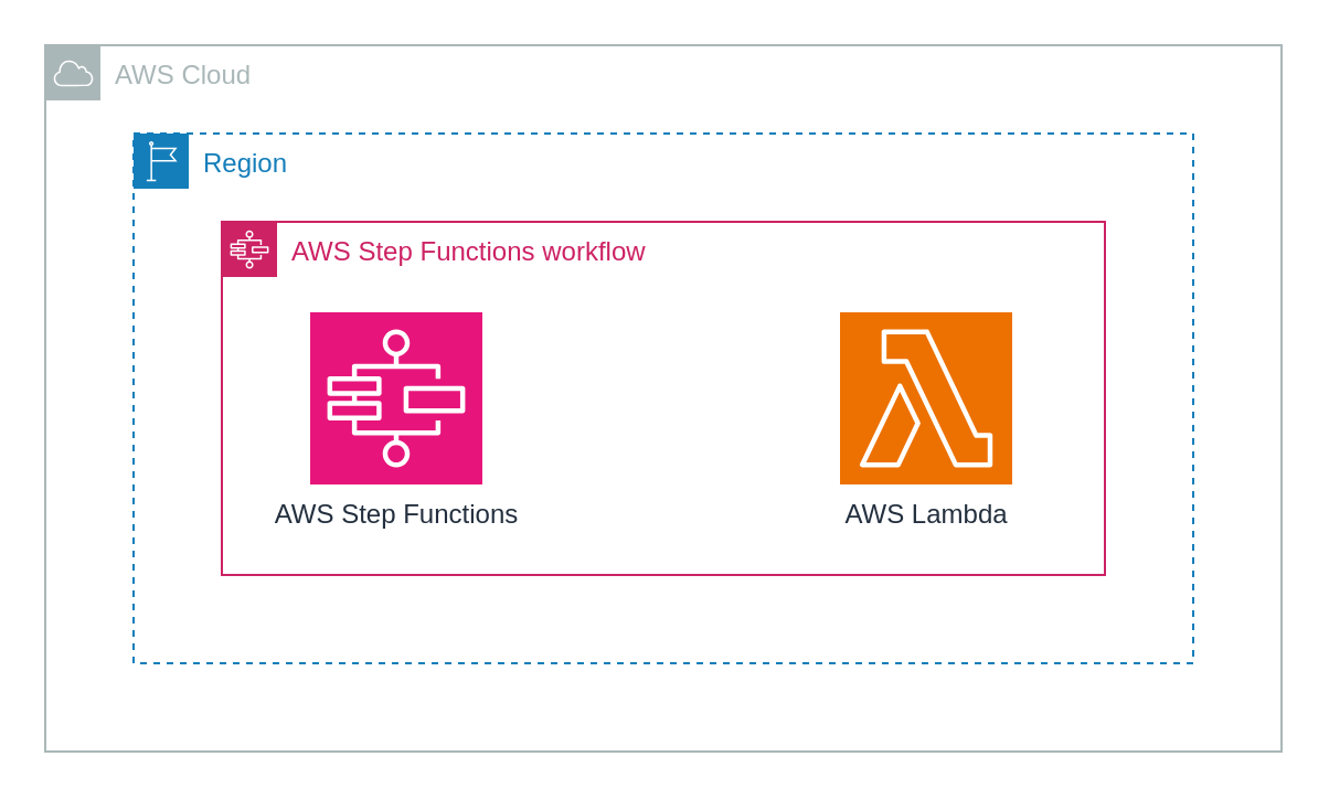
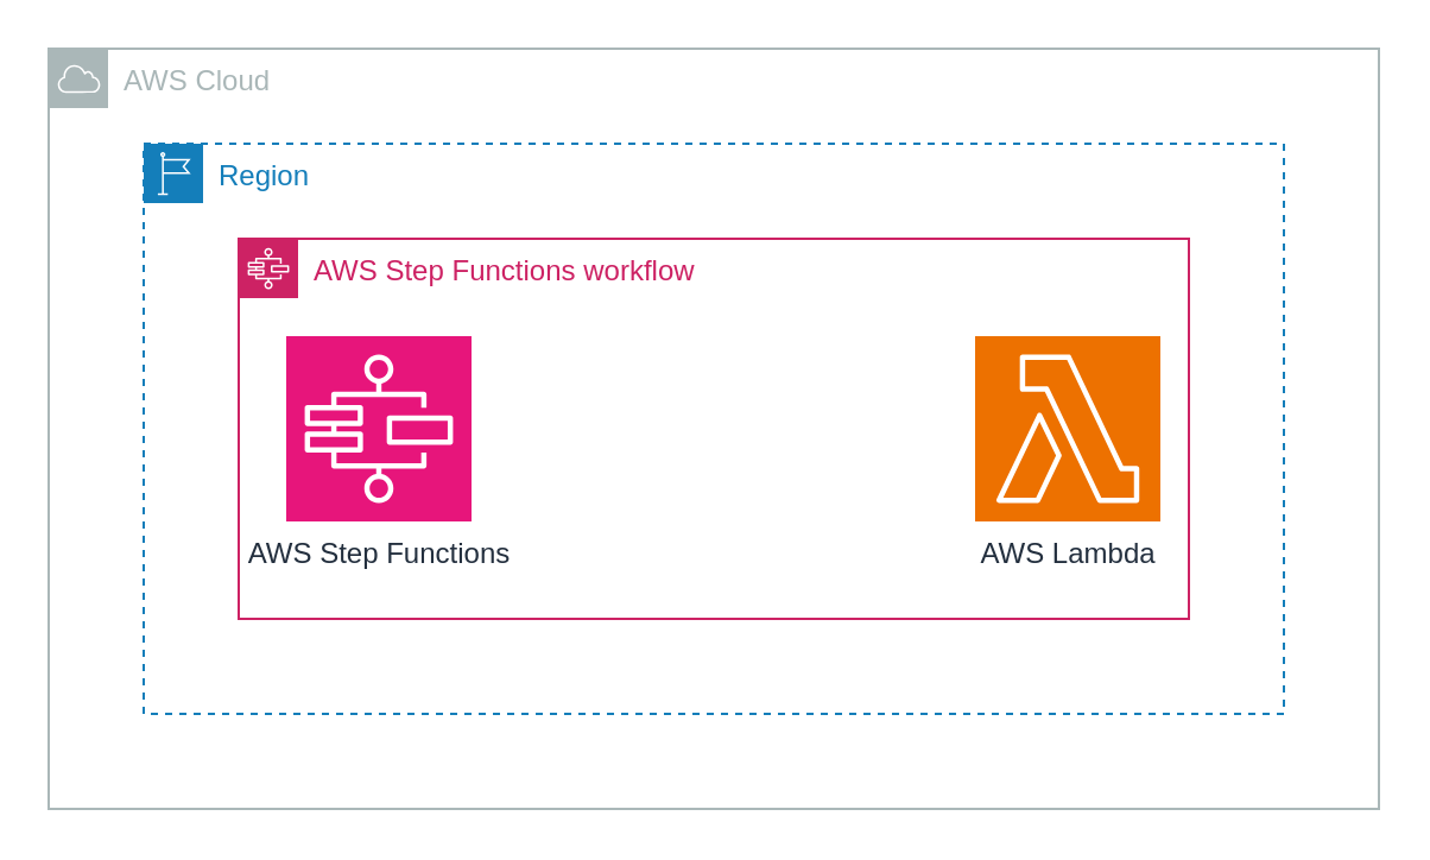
  <mxCell id="0" />
  <mxCell id="1" parent="0" />
  <mxCell id="2" value="AWS Cloud" style="sketch=0;outlineConnect=0;gradientColor=none;html=1;whiteSpace=wrap;fontSize=12;fontStyle=0;shape=mxgraph.aws4.group;grIcon=mxgraph.aws4.group_aws_cloud;strokeColor=#AAB7B8;fillColor=none;verticalAlign=top;align=left;spacingLeft=30;fontColor=#AAB7B8;dashed=0;" vertex="1" parent="1"><mxGeometry x="20" y="20" width="560" height="320" as="geometry" /></mxCell>
  <mxCell id="3" value="Region" style="points=[[0,0],[0.25,0],[0.5,0],[0.75,0],[1,0],[1,0.25],[1,0.5],[1,0.75],[1,1],[0.75,1],[0.5,1],[0.25,1],[0,1],[0,0.75],[0,0.5],[0,0.25]];outlineConnect=0;gradientColor=none;html=1;whiteSpace=wrap;fontSize=12;fontStyle=0;container=1;pointerEvents=0;collapsible=0;recursiveResize=0;shape=mxgraph.aws4.group;grIcon=mxgraph.aws4.group_region;strokeColor=#147EBA;fillColor=none;verticalAlign=top;align=left;spacingLeft=30;fontColor=#147EBA;dashed=1;" vertex="1" parent="1"><mxGeometry x="60" y="60" width="480" height="240" as="geometry" /></mxCell>
  <mxCell id="4" value="AWS Step Functions workflow" style="points=[[0,0],[0.25,0],[0.5,0],[0.75,0],[1,0],[1,0.25],[1,0.5],[1,0.75],[1,1],[0.75,1],[0.5,1],[0.25,1],[0,1],[0,0.75],[0,0.5],[0,0.25]];outlineConnect=0;gradientColor=none;html=1;whiteSpace=wrap;fontSize=12;fontStyle=0;container=1;pointerEvents=0;collapsible=0;recursiveResize=0;shape=mxgraph.aws4.group;grIcon=mxgraph.aws4.group_aws_step_functions_workflow;strokeColor=#CD2264;fillColor=none;verticalAlign=top;align=left;spacingLeft=30;fontColor=#CD2264;dashed=0;" vertex="1" parent="3"><mxGeometry x="40" y="40" width="400" height="160" as="geometry" /></mxCell>
- <mxCell id="5" value="AWS Step Functions&lt;br&gt;" style="sketch=0;points=[[0,0,0],[0.25,0,0],[0.5,0,0],[0.75,0,0],[1,0,0],[0,1,0],[0.25,1,0],[0.5,1,0],[0.75,1,0],[1,1,0],[0,0.25,0],[0,0.5,0],[0,0.75,0],[1,0.25,0],[1,0.5,0],[1,0.75,0]];outlineConnect=0;fontColor=#232F3E;fillColor=#E7157B;strokeColor=#ffffff;dashed=0;verticalLabelPosition=bottom;verticalAlign=top;align=center;html=1;fontSize=12;fontStyle=0;aspect=fixed;shape=mxgraph.aws4.resourceIcon;resIcon=mxgraph.aws4.step_functions;" vertex="1" parent="4"><mxGeometry x="40" y="41" width="78" height="78" as="geometry" /></mxCell>
- <mxCell id="6" value="AWS Lambda" style="sketch=0;points=[[0,0,0],[0.25,0,0],[0.5,0,0],[0.75,0,0],[1,0,0],[0,1,0],[0.25,1,0],[0.5,1,0],[0.75,1,0],[1,1,0],[0,0.25,0],[0,0.5,0],[0,0.75,0],[1,0.25,0],[1,0.5,0],[1,0.75,0]];outlineConnect=0;fontColor=#232F3E;fillColor=#ED7100;strokeColor=#ffffff;dashed=0;verticalLabelPosition=bottom;verticalAlign=top;align=center;html=1;fontSize=12;fontStyle=0;aspect=fixed;shape=mxgraph.aws4.resourceIcon;resIcon=mxgraph.aws4.lambda;" vertex="1" parent="4"><mxGeometry x="280" y="41" width="78" height="78" as="geometry" /></mxCell>
+ <mxCell id="5" value="AWS Step Functions&lt;br&gt;" style="sketch=0;points=[[0,0,0],[0.25,0,0],[0.5,0,0],[0.75,0,0],[1,0,0],[0,1,0],[0.25,1,0],[0.5,1,0],[0.75,1,0],[1,1,0],[0,0.25,0],[0,0.5,0],[0,0.75,0],[1,0.25,0],[1,0.5,0],[1,0.75,0]];outlineConnect=0;fontColor=#232F3E;fillColor=#E7157B;strokeColor=#ffffff;dashed=0;verticalLabelPosition=bottom;verticalAlign=top;align=center;html=1;fontSize=12;fontStyle=0;aspect=fixed;shape=mxgraph.aws4.resourceIcon;resIcon=mxgraph.aws4.step_functions;" vertex="1" parent="4"><mxGeometry x="20" y="41" width="78" height="78" as="geometry" /></mxCell>
+ <mxCell id="6" value="AWS Lambda" style="sketch=0;points=[[0,0,0],[0.25,0,0],[0.5,0,0],[0.75,0,0],[1,0,0],[0,1,0],[0.25,1,0],[0.5,1,0],[0.75,1,0],[1,1,0],[0,0.25,0],[0,0.5,0],[0,0.75,0],[1,0.25,0],[1,0.5,0],[1,0.75,0]];outlineConnect=0;fontColor=#232F3E;fillColor=#ED7100;strokeColor=#ffffff;dashed=0;verticalLabelPosition=bottom;verticalAlign=top;align=center;html=1;fontSize=12;fontStyle=0;aspect=fixed;shape=mxgraph.aws4.resourceIcon;resIcon=mxgraph.aws4.lambda;" vertex="1" parent="4"><mxGeometry x="310" y="41" width="78" height="78" as="geometry" /></mxCell>
